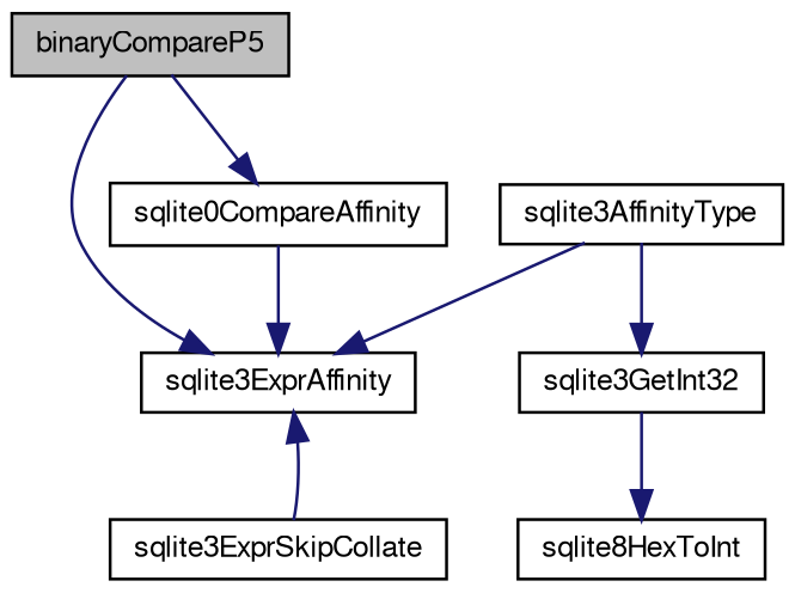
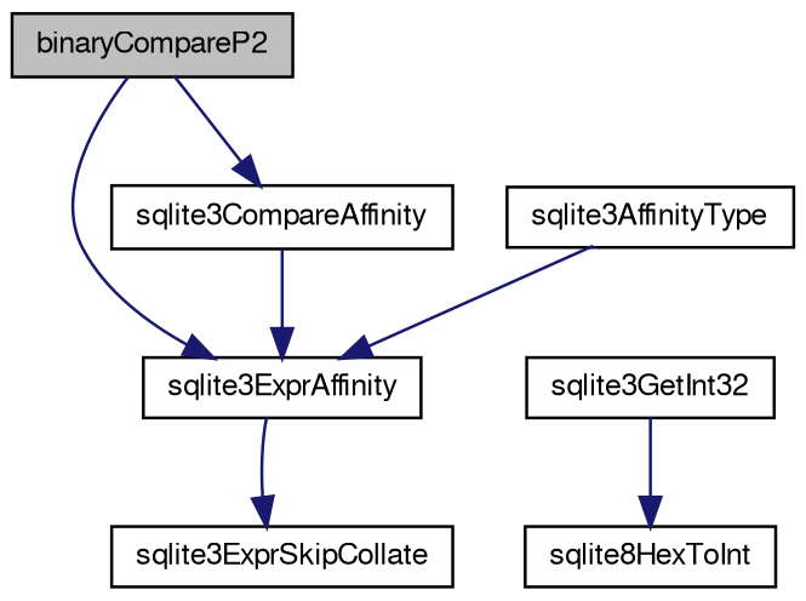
  digraph {
    rankdir=TB
    node [color=black fillcolor=white fontname=FreeSans fontsize=10 shape=record style=filled]
    edge [color=midnightblue fontname=FreeSans fontsize=10 labelfontname=FreeSans labelfontsize=10 style=solid]
-   n1 [fillcolor=grey75 fontcolor=black height=0.2 label=binaryCompareP5 width=0.4]
+   n1 [fillcolor=grey75 fontcolor=black height=0.2 label=binaryCompareP2 width=0.4]
    n2 [height=0.2 label=sqlite3ExprAffinity width=0.4]
-   n3 [height=0.2 label=sqlite0CompareAffinity width=0.4]
+   n3 [height=0.2 label=sqlite3CompareAffinity width=0.4]
    n4 [height=0.2 label=sqlite3ExprSkipCollate width=0.4]
    n5 [height=0.2 label=sqlite3AffinityType width=0.4]
    n6 [height=0.2 label=sqlite3GetInt32 width=0.4]
    n7 [height=0.2 label=sqlite8HexToInt width=0.4]
    n1 -> n2
    n1 -> n3
-   n4 -> n2
+   n2 -> n4
    n3 -> n2
    n5 -> n2
-   n5 -> n6
    n6 -> n7
  }
